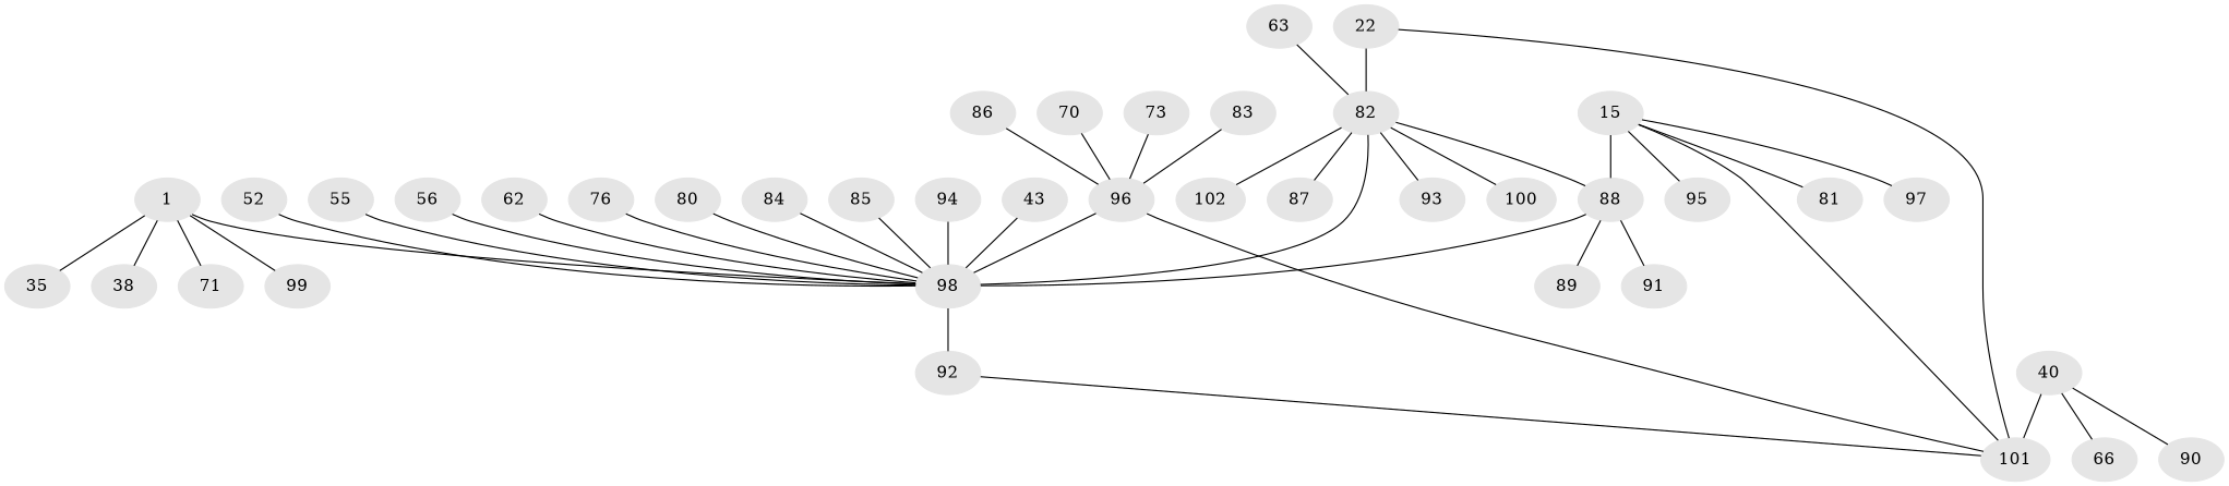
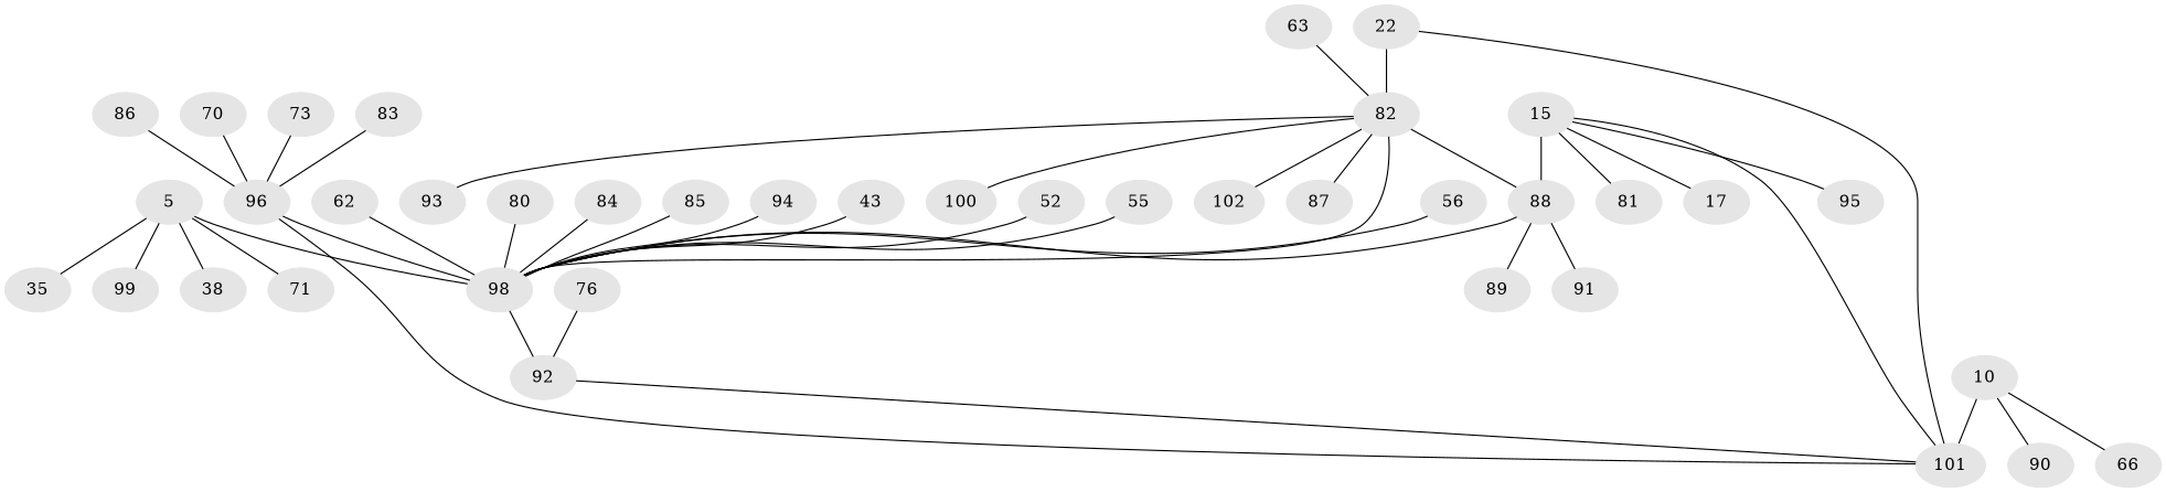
  graph {
    node [color=gray90 style=filled]
-   5 [super="+2" label=1]
+   5 [super="+2"]
    35
    38
    71
    98 [super="+19+64"]
    99
    92
-   10 [super="+6" label=40]
+   10 [super="+6"]
    66
    90 [super="+75"]
    101 [super="+67+29+30+32+46+54+74+77+78"]
    15 [super="+14"]
    81
    88 [super="+79"]
-   97 [super="+42"]
+   97 [super="+42" label=17]
    95
    89
    91
    22 [super="+21"]
    82 [super="+24+25+37+59+61"]
    87
    93
    100 [super="+39"]
    102 [super="+69"]
    43
    52
    55
    56
    62
    63
    70 [super="+44"]
    96 [super="+20+36+50+57+65+68"]
    73
    76
    80 [super="+72"]
    83
    84
    85
    86
    94
    5 -- 35
    5 -- 38
    5 -- 71
    5 -- 98 [weight=6]
    5 -- 99
    98 -- 92 [weight=2]
    92 -- 101
    10 -- 66
    10 -- 90
    10 -- 101 [weight=6]
    15 -- 101
    15 -- 81
    15 -- 88 [weight=6]
    15 -- 97
    15 -- 95
    88 -- 98 [weight=2]
    88 -- 89
    88 -- 91
    22 -- 101
    22 -- 82 [weight=6]
    82 -- 98 [weight=3]
    82 -- 88
    82 -- 87
    82 -- 93
    82 -- 100
    82 -- 102
    43 -- 98
    52 -- 98
    55 -- 98
    56 -- 98
    62 -- 98
    63 -- 82
    70 -- 96
    96 -- 98 [weight=7]
    96 -- 101
    73 -- 96
-   76 -- 98
+   76 -- 92
    80 -- 98
    83 -- 96
    84 -- 98
    85 -- 98
    86 -- 96
    94 -- 98
  }
